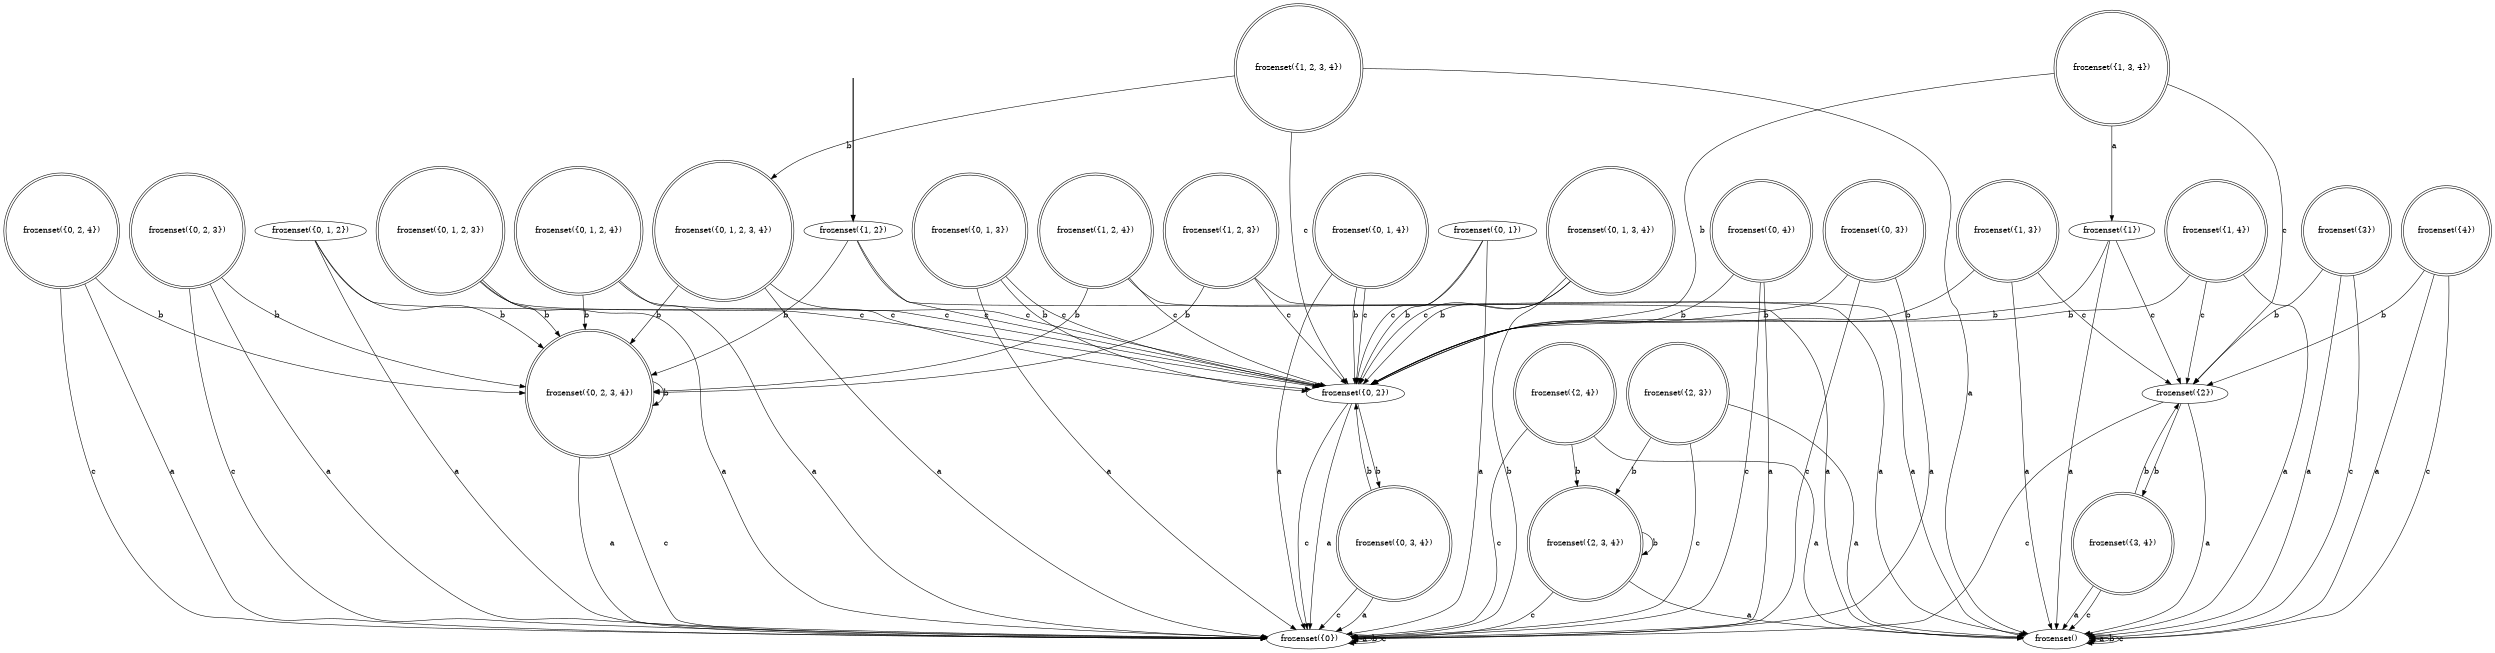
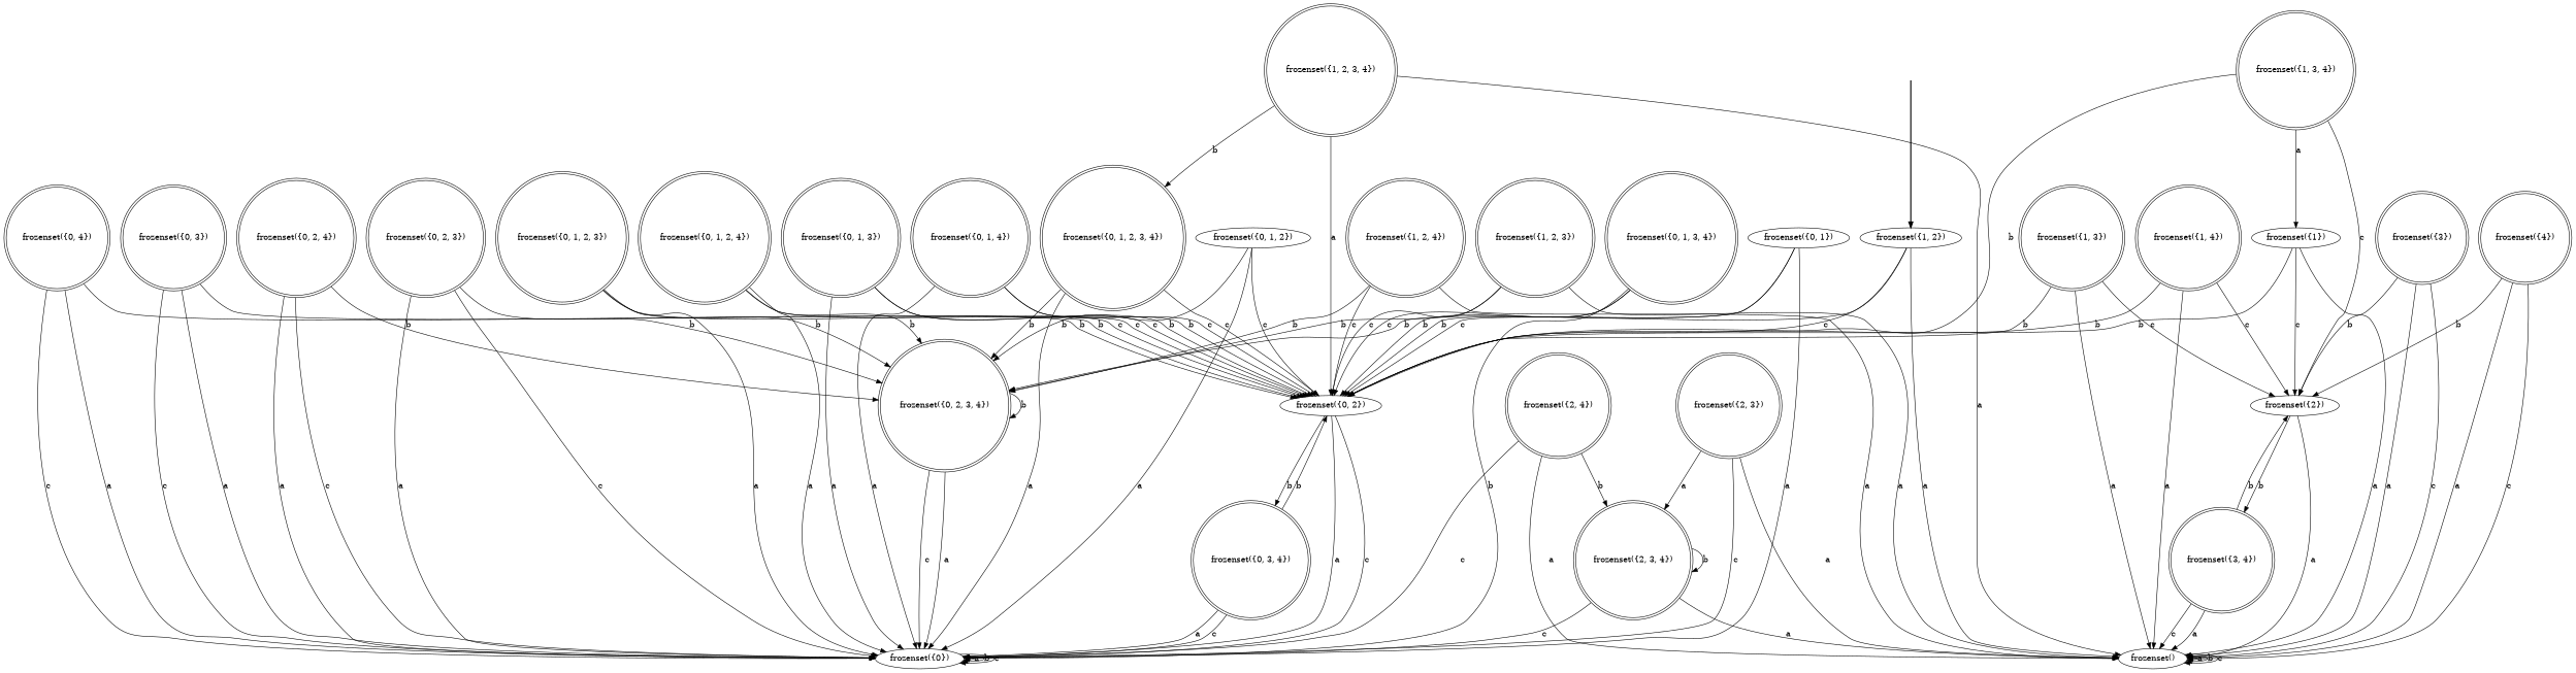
  digraph {
    node [shape=doublecircle]
    fake [style=invisible shape=""]
    "frozenset({1, 2})" [root=true shape=""]
    "frozenset({0, 2, 3, 4})"
    "frozenset()" [shape=""]
    "frozenset({0, 2})" [shape=""]
    "frozenset({0})" [shape=""]
    "frozenset({0, 2, 3})"
    "frozenset({1, 2, 3, 4})"
    "frozenset({0, 1, 2, 3, 4})"
    "frozenset({0, 3, 4})"
    "frozenset({1, 2, 4})"
    "frozenset({3})"
    "frozenset({2})" [shape=""]
    "frozenset({3, 4})"
    "frozenset({0, 1, 3})"
    "frozenset({2, 3, 4})"
    "frozenset({0, 2, 4})"
    "frozenset({2, 3})"
    "frozenset({0, 1, 4})"
    "frozenset({0, 1, 2})" [shape=""]
    "frozenset({1, 2, 3})"
    "frozenset({0, 1})" [shape=""]
    "frozenset({0, 4})"
    "frozenset({4})"
    "frozenset({1, 3, 4})"
    "frozenset({1})" [shape=""]
    "frozenset({1, 3})"
    "frozenset({0, 1, 2, 3})"
    "frozenset({0, 3})"
    "frozenset({2, 4})"
    "frozenset({1, 4})"
    "frozenset({0, 1, 2, 4})"
    "frozenset({0, 1, 3, 4})"
    fake -> "frozenset({1, 2})" [style=bold]
    "frozenset({1, 2})" -> "frozenset({0, 2, 3, 4})" [label=b]
    "frozenset({1, 2})" -> "frozenset()" [label=a]
    "frozenset({1, 2})" -> "frozenset({0, 2})" [label=c]
    "frozenset({0, 2, 3, 4})" -> "frozenset({0, 2, 3, 4})" [label=b]
    "frozenset({0, 2, 3, 4})" -> "frozenset({0})" [label=a]
    "frozenset({0, 2, 3, 4})" -> "frozenset({0})" [label=c]
    "frozenset()" -> "frozenset()" [label=a]
    "frozenset()" -> "frozenset()" [label=b]
    "frozenset()" -> "frozenset()" [label=c]
    "frozenset({0, 2})" -> "frozenset({0})" [label=a]
    "frozenset({0, 2})" -> "frozenset({0})" [label=c]
    "frozenset({0, 2})" -> "frozenset({0, 3, 4})" [label=b]
    "frozenset({0})" -> "frozenset({0})" [label=a]
    "frozenset({0})" -> "frozenset({0})" [label=b]
    "frozenset({0})" -> "frozenset({0})" [label=c]
    "frozenset({0, 2, 3})" -> "frozenset({0, 2, 3, 4})" [label=b]
    "frozenset({0, 2, 3})" -> "frozenset({0})" [label=a]
    "frozenset({0, 2, 3})" -> "frozenset({0})" [label=c]
    "frozenset({1, 2, 3, 4})" -> "frozenset()" [label=a]
-   "frozenset({1, 2, 3, 4})" -> "frozenset({0, 2})" [label=c]
+   "frozenset({1, 2, 3, 4})" -> "frozenset({0, 2})" [label=a]
    "frozenset({1, 2, 3, 4})" -> "frozenset({0, 1, 2, 3, 4})" [label=b]
    "frozenset({0, 1, 2, 3, 4})" -> "frozenset({0, 2, 3, 4})" [label=b]
    "frozenset({0, 1, 2, 3, 4})" -> "frozenset({0, 2})" [label=c]
    "frozenset({0, 1, 2, 3, 4})" -> "frozenset({0})" [label=a]
    "frozenset({0, 3, 4})" -> "frozenset({0, 2})" [label=b]
    "frozenset({0, 3, 4})" -> "frozenset({0})" [label=a]
    "frozenset({0, 3, 4})" -> "frozenset({0})" [label=c]
    "frozenset({1, 2, 4})" -> "frozenset({0, 2, 3, 4})" [label=b]
    "frozenset({1, 2, 4})" -> "frozenset()" [label=a]
    "frozenset({1, 2, 4})" -> "frozenset({0, 2})" [label=c]
    "frozenset({3})" -> "frozenset()" [label=a]
    "frozenset({3})" -> "frozenset()" [label=c]
    "frozenset({3})" -> "frozenset({2})" [label=b]
    "frozenset({2})" -> "frozenset()" [label=a]
-   "frozenset({2})" -> "frozenset({0})" [label=c]
    "frozenset({2})" -> "frozenset({3, 4})" [label=b]
    "frozenset({3, 4})" -> "frozenset()" [label=a]
    "frozenset({3, 4})" -> "frozenset()" [label=c]
    "frozenset({3, 4})" -> "frozenset({2})" [label=b]
    "frozenset({0, 1, 3})" -> "frozenset({0, 2})" [label=b]
    "frozenset({0, 1, 3})" -> "frozenset({0, 2})" [label=c]
    "frozenset({0, 1, 3})" -> "frozenset({0})" [label=a]
    "frozenset({2, 3, 4})" -> "frozenset()" [label=a]
    "frozenset({2, 3, 4})" -> "frozenset({0})" [label=c]
    "frozenset({2, 3, 4})" -> "frozenset({2, 3, 4})" [label=b]
    "frozenset({0, 2, 4})" -> "frozenset({0, 2, 3, 4})" [label=b]
    "frozenset({0, 2, 4})" -> "frozenset({0})" [label=a]
    "frozenset({0, 2, 4})" -> "frozenset({0})" [label=c]
    "frozenset({2, 3})" -> "frozenset()" [label=a]
    "frozenset({2, 3})" -> "frozenset({0})" [label=c]
-   "frozenset({2, 3})" -> "frozenset({2, 3, 4})" [label=b]
+   "frozenset({2, 3})" -> "frozenset({2, 3, 4})" [label=a]
    "frozenset({0, 1, 4})" -> "frozenset({0, 2})" [label=b]
    "frozenset({0, 1, 4})" -> "frozenset({0, 2})" [label=c]
    "frozenset({0, 1, 4})" -> "frozenset({0})" [label=a]
    "frozenset({0, 1, 2})" -> "frozenset({0, 2, 3, 4})" [label=b]
    "frozenset({0, 1, 2})" -> "frozenset({0, 2})" [label=c]
    "frozenset({0, 1, 2})" -> "frozenset({0})" [label=a]
    "frozenset({1, 2, 3})" -> "frozenset({0, 2, 3, 4})" [label=b]
    "frozenset({1, 2, 3})" -> "frozenset()" [label=a]
    "frozenset({1, 2, 3})" -> "frozenset({0, 2})" [label=c]
    "frozenset({0, 1})" -> "frozenset({0, 2})" [label=b]
    "frozenset({0, 1})" -> "frozenset({0, 2})" [label=c]
    "frozenset({0, 1})" -> "frozenset({0})" [label=a]
    "frozenset({0, 4})" -> "frozenset({0, 2})" [label=b]
    "frozenset({0, 4})" -> "frozenset({0})" [label=a]
    "frozenset({0, 4})" -> "frozenset({0})" [label=c]
    "frozenset({4})" -> "frozenset()" [label=a]
    "frozenset({4})" -> "frozenset()" [label=c]
    "frozenset({4})" -> "frozenset({2})" [label=b]
    "frozenset({1, 3, 4})" -> "frozenset({0, 2})" [label=b]
    "frozenset({1, 3, 4})" -> "frozenset({2})" [label=c]
    "frozenset({1, 3, 4})" -> "frozenset({1})" [label=a]
    "frozenset({1})" -> "frozenset()" [label=a]
    "frozenset({1})" -> "frozenset({0, 2})" [label=b]
    "frozenset({1})" -> "frozenset({2})" [label=c]
    "frozenset({1, 3})" -> "frozenset()" [label=a]
    "frozenset({1, 3})" -> "frozenset({0, 2})" [label=b]
    "frozenset({1, 3})" -> "frozenset({2})" [label=c]
    "frozenset({0, 1, 2, 3})" -> "frozenset({0, 2, 3, 4})" [label=b]
    "frozenset({0, 1, 2, 3})" -> "frozenset({0, 2})" [label=c]
    "frozenset({0, 1, 2, 3})" -> "frozenset({0})" [label=a]
    "frozenset({0, 3})" -> "frozenset({0, 2})" [label=b]
    "frozenset({0, 3})" -> "frozenset({0})" [label=a]
    "frozenset({0, 3})" -> "frozenset({0})" [label=c]
    "frozenset({2, 4})" -> "frozenset()" [label=a]
    "frozenset({2, 4})" -> "frozenset({0})" [label=c]
    "frozenset({2, 4})" -> "frozenset({2, 3, 4})" [label=b]
    "frozenset({1, 4})" -> "frozenset()" [label=a]
    "frozenset({1, 4})" -> "frozenset({0, 2})" [label=b]
    "frozenset({1, 4})" -> "frozenset({2})" [label=c]
    "frozenset({0, 1, 2, 4})" -> "frozenset({0, 2, 3, 4})" [label=b]
    "frozenset({0, 1, 2, 4})" -> "frozenset({0, 2})" [label=c]
    "frozenset({0, 1, 2, 4})" -> "frozenset({0})" [label=a]
    "frozenset({0, 1, 3, 4})" -> "frozenset({0, 2})" [label=b]
    "frozenset({0, 1, 3, 4})" -> "frozenset({0, 2})" [label=c]
    "frozenset({0, 1, 3, 4})" -> "frozenset({0})" [label=b]
  }
